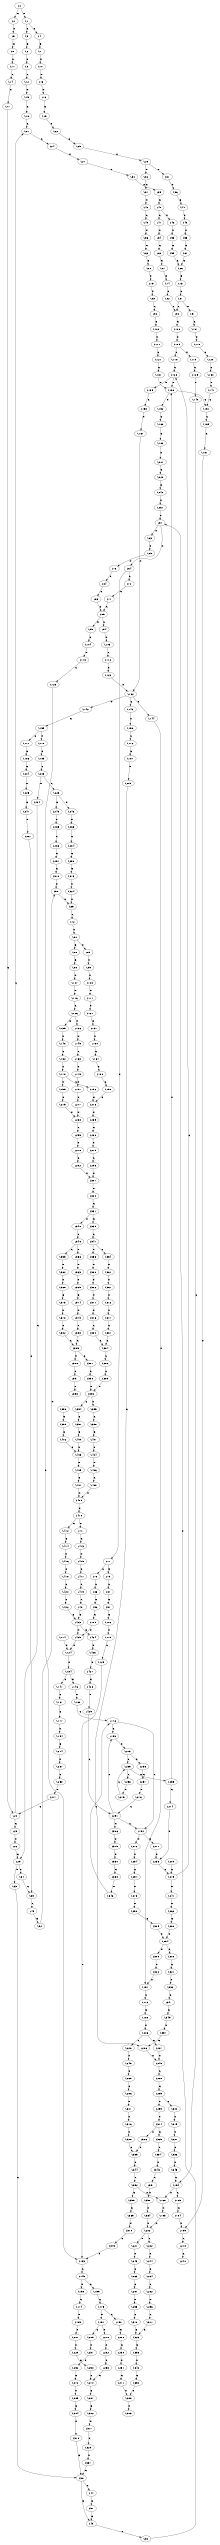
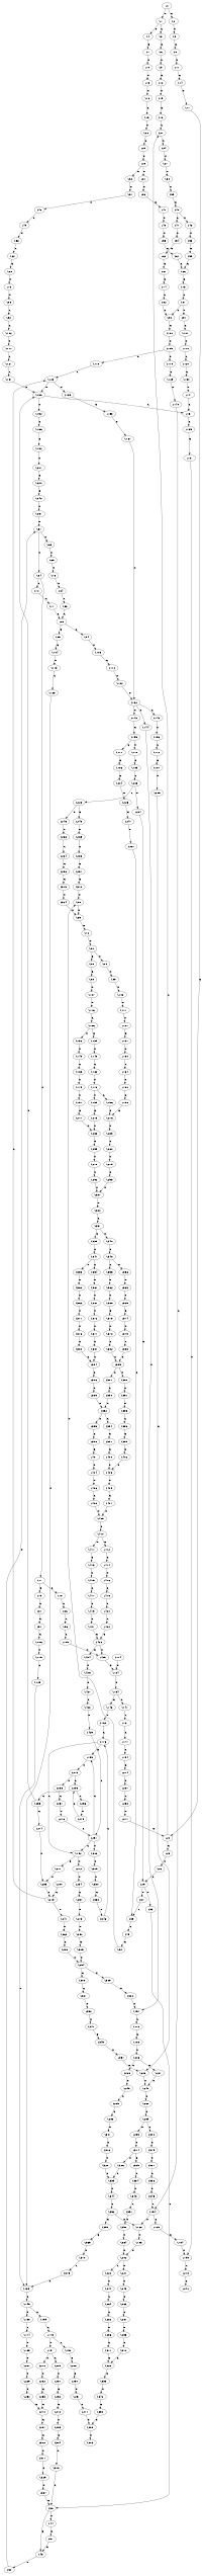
  strict digraph {
    S0
    S1
    S2
    S3
    S4
    S5
    S6
    S7
    S8
    S9
    S10
    S11
    S12
    S13
    S14
    S15
    S16
    S17
    S18
    S19
    S20
    S21
    S22
    S23
    S24
    S25
    S26
    S27
    S28
    S29
    S30
    S31
    S32
    S33
    S34
    S35
    S36
    S37
    S38
    S39
    S40
    S41
    S42
    S43
    S44
    S45
    S46
    S47
    S48
    S49
    S50
    S51
    S52
    S53
    S54
    S55
    S56
    S57
    S58
    S59
    S60
    S61
    S62
    S63
    S64
    S65
    S66
    S67
    S68
    S69
    S70
    S71
    S72
    S73
    S74
    S75
    S76
    S77
    S78
    S79
    S80
    S81
    S82
    S83
    S84
    S85
    S86
    S87
    S88
    S89
    S90
    S91
    S92
    S93
    S94
    S95
    S96
    S97
    S98
    S99
    S100
    S101
    S102
    S103
    S104
    S105
    S106
    S107
    S108
    S109
    S110
    S111
    S112
    S113
    S425
    S115
    S116
    S117
    S118
    S119
    S120
    S121
    S122
    S123
    S114
    S124
    S125
    S126
    S127
    S128
    S129
    S130
    S131
    S132
    S133
    S134
    S135
    S136
    S137
    S138
    S139
    S140
    S141
    S142
    S143
    S144
    S145
    S146
    S147
    S148
    S149
    S150
    S151
    S152
    S153
    S154
    S155
    S156
    S157
    S158
    S159
    S160
    S161
    S162
    S163
    S164
    S165
    S166
    S167
    S168
    S169
    S170
    S171
    S172
    S173
    S174
    S175
    S176
    S177
    S178
    S179
    S180
    S181
    S182
    S183
    S184
    S185
    S186
    S187
    S188
    S189
    S190
    S191
    S192
    S193
    S194
    S195
    S196
    S197
    S198
    S199
    S201
    S202
    S203
    S204
    S205
    S206
    S207
    S208
    S209
    S210
    S211
    S212
    S213
    S214
    S215
    S216
    S217
    S218
    S200
    S219
    S220
    S221
    S222
    S223
    S224
    S225
    S226
    S227
    S228
    S229
    S230
    S231
    S232
    S233
    S234
    S235
    S236
    S237
    S238
    S239
    S240
    S241
    S242
    S243
    S244
    S245
    S246
    S247
    S248
    S249
    S250
    S251
    S252
    S253
    S254
    S255
    S256
    S257
    S258
    S259
    S260
    S262
    S261
    S263
    S264
    S265
    S266
    S267
    S268
    S269
    S270
    S271
    S272
    S273
    S274
    S275
    S276
    S277
    S278
    S279
    S280
    S281
    S282
    S283
    S284
    S285
    S286
    S287
    S288
    S289
    S290
    S291
    S292
    S293
    S294
    S295
    S296
    S297
    S298
    S299
    S300
    S301
    S302
    S303
    S304
    S305
    S306
    S307
    S308
    S309
    S310
    S311
    S312
    S313
    S314
    S315
    S316
    S317
    S318
    S319
    S320
    S321
    S322
    S323
    S324
    S325
    S326
    S327
    S328
    S329
    S330
    S331
    S332
    S333
    S334
    S335
    S336
    S337
    S338
    S339
    S340
    S341
    S342
    S343
    S344
    S345
    S346
    S347
    S348
    S349
    S350
    S351
    S352
    S353
    S354
    S355
    S356
    S357
    S358
    S359
    S360
    S361
    S362
    S363
    S364
    S365
    S366
    S367
    S368
    S369
    S370
    S371
    S372
    S373
    S374
    S375
    S376
    S377
    S378
    S379
    S380
    S381
    S382
    S383
    S384
    S385
    S386
    S387
    S388
    S389
    S390
    S391
    S392
    S393
    S394
    S395
    S396
    S397
    S398
    S399
    S400
    S401
    S402
    S403
    S404
    S405
    S406
    S407
    S408
    S409
    S410
    S411
    S412
    S413
    S414
    S415
    S416
    S417
    S418
    S419
    S420
    S421
    S422
    S423
    S424
    S426
    S427
    S428
    S429
    S0 -> S1 [label=A]
    S0 -> S2 [label=G]
    S1 -> S3 [label=C]
    S1 -> S4 [label=T]
    S2 -> S5 [label=T]
    S3 -> S6 [label=G]
    S4 -> S7 [label=G]
    S5 -> S8 [label=G]
    S6 -> S9 [label=T]
    S7 -> S10 [label=T]
    S8 -> S11 [label=T]
    S9 -> S12 [label=G]
    S10 -> S13 [label=A]
    S11 -> S14 [label=G]
    S12 -> S15 [label=A]
    S13 -> S16 [label=A]
    S14 -> S17 [label=A]
    S15 -> S18 [label=G]
    S16 -> S19 [label=G]
    S17 -> S20 [label=G]
    S18 -> S21 [label=C]
    S19 -> S22 [label=T]
    S20 -> S21 [label=C]
    S20 -> S23 [label=G]
    S21 -> S24 [label=C]
    S22 -> S25 [label=C]
    S23 -> S26 [label=A]
    S24 -> S27 [label=T]
    S25 -> S28 [label=T]
    S26 -> S29 [label=G]
    S27 -> S30 [label=T]
    S28 -> S31 [label=A]
    S28 -> S32 [label=T]
    S29 -> S33 [label=A]
    S29 -> S34 [label=T]
    S30 -> S35 [label=A]
    S31 -> S36 [label=A]
    S32 -> S37 [label=A]
    S33 -> S38 [label=G]
    S34 -> S39 [label=C]
    S35 -> S40 [label=G]
    S36 -> S41 [label=G]
    S37 -> S42 [label=A]
    S38 -> S43 [label=G]
    S38 -> S44 [label=A]
    S39 -> S45 [label=G]
    S40 -> S46 [label=T]
    S40 -> S47 [label=C]
    S41 -> S48 [label=T]
    S42 -> S49 [label=C]
    S43 -> S50 [label=T]
    S44 -> S51 [label=G]
    S45 -> S52 [label=G]
    S46 -> S53 [label=A]
    S47 -> S54 [label=A]
    S48 -> S55 [label=A]
    S49 -> S56 [label=A]
    S50 -> S57 [label=T]
    S51 -> S43 [label=G]
    S52 -> S58 [label=A]
    S53 -> S59 [label=G]
    S54 -> S60 [label=G]
    S55 -> S61 [label=G]
    S56 -> S62 [label=G]
    S57 -> S63 [label=T]
    S57 -> S64 [label=A]
    S58 -> S65 [label=A]
    S59 -> S66 [label=G]
    S60 -> S67 [label=G]
    S61 -> S66 [label=G]
    S62 -> S68 [label=G]
    S63 -> S69 [label=T]
    S64 -> S70 [label=C]
    S64 -> S71 [label=T]
    S65 -> S72 [label=G]
    S66 -> S73 [label=G]
    S67 -> S74 [label=G]
    S68 -> S75 [label=T]
    S69 -> S76 [label=A]
    S70 -> S77 [label=C]
    S71 -> S78 [label=C]
    S71 -> S79 [label=G]
    S72 -> S80 [label=A]
    S73 -> S81 [label=C]
    S74 -> S82 [label=C]
    S75 -> S83 [label=A]
    S76 -> S84 [label=C]
    S77 -> S85 [label=C]
    S78 -> S86 [label=C]
    S79 -> S87 [label=C]
    S80 -> S88 [label=G]
    S80 -> S89 [label=A]
    S81 -> S90 [label=C]
    S81 -> S91 [label=T]
    S82 -> S90 [label=C]
    S83 -> S92 [label=C]
    S84 -> S93 [label=C]
    S85 -> S94 [label=C]
    S85 -> S95 [label=G]
    S86 -> S96 [label=G]
    S87 -> S97 [label=G]
    S88 -> S98 [label=G]
    S89 -> S99 [label=A]
    S90 -> S100 [label=G]
    S91 -> S101 [label=G]
    S92 -> S102 [label=G]
    S93 -> S85 [label=C]
    S94 -> S103 [label=A]
    S95 -> S104 [label=G]
    S96 -> S105 [label=G]
    S97 -> S106 [label=G]
    S98 -> S107 [label=A]
    S99 -> S108 [label=A]
    S100 -> S109 [label=T]
    S101 -> S110 [label=T]
    S102 -> S111 [label=T]
    S103 -> S112 [label=G]
    S104 -> S113 [label=A]
    S105 -> S425 [label=A]
    S106 -> S115 [label=A]
    S107 -> S116 [label=A]
    S108 -> S117 [label=A]
    S109 -> S118 [label=C]
    S109 -> S119 [label=T]
    S110 -> S120 [label=C]
    S111 -> S121 [label=C]
    S112 -> S122 [label=T]
    S113 -> S123 [label=C]
    S425 -> S124 [label=T]
    S115 -> S125 [label=C]
    S116 -> S126 [label=C]
    S117 -> S127 [label=T]
    S118 -> S128 [label=C]
    S119 -> S129 [label=C]
    S120 -> S130 [label=C]
    S121 -> S131 [label=C]
    S122 -> S132 [label=A]
    S123 -> S133 [label=T]
    S114 -> S124 [label=T]
    S124 -> S134 [label=T]
    S125 -> S133 [label=T]
    S126 -> S135 [label=G]
    S126 -> S136 [label=A]
    S127 -> S137 [label=G]
    S128 -> S138 [label=T]
    S128 -> S139 [label=A]
    S129 -> S140 [label=T]
    S130 -> S141 [label=T]
    S131 -> S138 [label=T]
    S132 -> S142 [label=A]
    S132 -> S143 [label=C]
    S132 -> S144 [label=T]
    S133 -> S145 [label=C]
    S134 -> S146 [label=G]
    S134 -> S147 [label=C]
    S135 -> S148 [label=A]
    S136 -> S149 [label=A]
    S137 -> S150 [label=A]
    S138 -> S151 [label=C]
    S138 -> S152 [label=T]
    S139 -> S153 [label=G]
    S140 -> S154 [label=C]
    S141 -> S151 [label=C]
    S142 -> S155 [label=G]
    S143 -> S156 [label=T]
    S144 -> S157 [label=T]
    S145 -> S158 [label=T]
    S145 -> S159 [label=C]
    S146 -> S160 [label=T]
    S147 -> S161 [label=C]
    S148 -> S162 [label=C]
    S149 -> S163 [label=C]
    S150 -> S164 [label=C]
    S151 -> S165 [label=C]
    S152 -> S166 [label=C]
    S153 -> S167 [label=T]
    S154 -> S168 [label=A]
    S154 -> S169 [label=C]
    S155 -> S170 [label=A]
    S155 -> S171 [label=C]
    S156 -> S172 [label=C]
    S157 -> S173 [label=C]
    S158 -> S174 [label=C]
    S159 -> S175 [label=C]
    S160 -> S176 [label=C]
    S161 -> S177 [label=C]
    S162 -> S178 [label=T]
    S163 -> S179 [label=T]
    S164 -> S180 [label=T]
    S165 -> S181 [label=G]
    S166 -> S182 [label=G]
    S167 -> S132 [label=A]
    S168 -> S183 [label=A]
    S169 -> S184 [label=G]
    S170 -> S185 [label=G]
    S171 -> S186 [label=G]
    S172 -> S187 [label=G]
    S173 -> S188 [label=G]
    S174 -> S189 [label=T]
    S175 -> S190 [label=C]
    S175 -> S191 [label=T]
    S176 -> S192 [label=C]
    S176 -> S193 [label=G]
    S177 -> S194 [label=T]
    S178 -> S195 [label=T]
    S178 -> S196 [label=C]
    S179 -> S197 [label=T]
    S180 -> S198 [label=C]
    S181 -> S199 [label=A]
    S182 -> S201 [label=A]
    S183 -> S202 [label=A]
    S184 -> S199 [label=A]
    S185 -> S203 [label=G]
    S186 -> S204 [label=G]
    S187 -> S205 [label=T]
    S188 -> S206 [label=T]
    S189 -> S207 [label=T]
    S190 -> S208 [label=G]
    S191 -> S209 [label=C]
    S191 -> S210 [label=T]
    S192 -> S211 [label=G]
    S192 -> S212 [label=A]
    S193 -> S213 [label=T]
    S194 -> S214 [label=G]
    S195 -> S215 [label=G]
    S196 -> S216 [label=G]
    S197 -> S217 [label=G]
    S198 -> S216 [label=G]
    S199 -> S218 [label=G]
    S201 -> S220 [label=G]
    S202 -> S221 [label=T]
    S202 -> S222 [label=C]
    S203 -> S223 [label=C]
    S203 -> S224 [label=A]
    S204 -> S225 [label=A]
    S205 -> S226 [label=G]
    S206 -> S227 [label=G]
    S206 -> S228 [label=C]
    S207 -> S229 [label=T]
    S208 -> S230 [label=G]
    S209 -> S231 [label=T]
    S210 -> S232 [label=T]
    S211 -> S233 [label=T]
    S212 -> S234 [label=T]
    S213 -> S235 [label=C]
    S213 -> S236 [label=T]
    S214 -> S237 [label=T]
    S215 -> S238 [label=A]
    S216 -> S239 [label=A]
    S217 -> S238 [label=A]
    S218 -> S240 [label=G]
    S200 -> S219 [label=C]
    S219 -> S128 [label=C]
    S219 -> S241 [label=T]
    S220 -> S242 [label=G]
    S221 -> S243 [label=T]
    S222 -> S244 [label=T]
    S223 -> S245 [label=G]
    S223 -> S246 [label=T]
    S224 -> S29 [label=G]
    S225 -> S247 [label=G]
    S226 -> S248 [label=A]
    S227 -> S248 [label=A]
    S228 -> S249 [label=T]
    S229 -> S250 [label=G]
    S230 -> S251 [label=T]
    S231 -> S252 [label=G]
    S232 -> S253 [label=G]
    S233 -> S219 [label=C]
    S234 -> S254 [label=C]
    S235 -> S255 [label=C]
    S235 -> S256 [label=G]
    S236 -> S257 [label=G]
    S237 -> S258 [label=G]
    S238 -> S259 [label=G]
    S239 -> S260 [label=G]
    S241 -> S262 [label=A]
    S242 -> S261 [label=T]
    S243 -> S263 [label=C]
    S244 -> S264 [label=C]
    S245 -> S265 [label=T]
    S246 -> S266 [label=T]
    S247 -> S267 [label=T]
    S248 -> S268 [label=C]
    S249 -> S269 [label=C]
    S250 -> S270 [label=G]
    S251 -> S271 [label=G]
    S252 -> S272 [label=G]
    S253 -> S270 [label=G]
    S254 -> S273 [label=T]
    S255 -> S138 [label=T]
    S255 -> S274 [label=G]
    S256 -> S275 [label=T]
    S257 -> S276 [label=T]
    S258 -> S277 [label=A]
    S259 -> S278 [label=T]
    S260 -> S279 [label=T]
    S262 -> S280 [label=G]
    S261 -> S57 [label=T]
    S263 -> S281 [label=C]
    S264 -> S282 [label=C]
    S265 -> S283 [label=C]
    S266 -> S284 [label=C]
    S267 -> S39 [label=C]
    S268 -> S285 [label=G]
    S269 -> S286 [label=G]
    S270 -> S287 [label=G]
    S271 -> S288 [label=T]
    S272 -> S289 [label=A]
    S273 -> S290 [label=A]
    S274 -> S233 [label=T]
    S275 -> S235 [label=C]
    S276 -> S291 [label=C]
    S277 -> S20 [label=G]
    S278 -> S292 [label=C]
    S279 -> S293 [label=C]
    S280 -> S294 [label=T]
    S281 -> S295 [label=A]
    S282 -> S296 [label=A]
    S283 -> S297 [label=G]
    S284 -> S298 [label=G]
    S285 -> S299 [label=T]
    S285 -> S300 [label=G]
    S286 -> S301 [label=T]
    S287 -> S302 [label=G]
    S288 -> S303 [label=A]
    S289 -> S304 [label=G]
    S290 -> S305 [label=G]
    S291 -> S192 [label=C]
    S291 -> S193 [label=G]
    S291 -> S306 [label=A]
    S292 -> S307 [label=A]
    S293 -> S307 [label=A]
    S294 -> S308 [label=G]
    S294 -> S309 [label=A]
    S295 -> S310 [label=C]
    S296 -> S311 [label=C]
    S297 -> S312 [label=G]
    S298 -> S313 [label=G]
    S299 -> S314 [label=T]
    S300 -> S315 [label=T]
    S301 -> S316 [label=T]
    S302 -> S317 [label=A]
    S304 -> S318 [label=A]
    S305 -> S294 [label=T]
    S306 -> S319 [label=T]
    S307 -> S320 [label=A]
    S308 -> S321 [label=C]
    S309 -> S322 [label=T]
    S310 -> S323 [label=G]
    S311 -> S323 [label=G]
    S312 -> S58 [label=A]
    S313 -> S324 [label=A]
    S314 -> S325 [label=G]
    S314 -> S326 [label=T]
    S315 -> S327 [label=T]
    S316 -> S328 [label=T]
    S317 -> S329 [label=G]
    S318 -> S38 [label=G]
    S319 -> S330 [label=T]
    S320 -> S331 [label=G]
    S321 -> S332 [label=T]
    S322 -> S157 [label=T]
    S323 -> S333 [label=G]
    S324 -> S65 [label=A]
    S325 -> S334 [label=C]
    S326 -> S335 [label=C]
    S327 -> S336 [label=C]
    S328 -> S335 [label=C]
    S329 -> S337 [label=A]
    S330 -> S338 [label=G]
    S331 -> S339 [label=G]
    S331 -> S340 [label=A]
    S332 -> S341 [label=C]
    S333 -> S342 [label=T]
    S334 -> S343 [label=T]
    S335 -> S344 [label=T]
    S336 -> S345 [label=T]
    S337 -> S38 [label=G]
    S338 -> S346 [label=T]
    S339 -> S347 [label=C]
    S340 -> S348 [label=C]
    S341 -> S349 [label=G]
    S342 -> S350 [label=G]
    S343 -> S351 [label=C]
    S344 -> S352 [label=C]
    S345 -> S154 [label=C]
    S346 -> S176 [label=C]
    S347 -> S353 [label=T]
    S347 -> S354 [label=C]
    S348 -> S355 [label=C]
    S348 -> S356 [label=T]
    S349 -> S357 [label=T]
    S350 -> S288 [label=T]
    S351 -> S358 [label=A]
    S352 -> S168 [label=A]
    S352 -> S359 [label=G]
    S353 -> S360 [label=A]
    S354 -> S361 [label=A]
    S355 -> S362 [label=A]
    S356 -> S363 [label=A]
    S357 -> S226 [label=G]
    S358 -> S364 [label=A]
    S359 -> S365 [label=G]
    S360 -> S366 [label=T]
    S361 -> S367 [label=T]
    S362 -> S368 [label=T]
    S363 -> S369 [label=T]
    S364 -> S202 [label=A]
    S365 -> S370 [label=A]
    S366 -> S371 [label=A]
    S367 -> S372 [label=A]
    S368 -> S373 [label=G]
    S369 -> S374 [label=G]
    S370 -> S375 [label=C]
    S371 -> S376 [label=A]
    S372 -> S377 [label=A]
    S373 -> S378 [label=A]
    S374 -> S379 [label=A]
    S375 -> S133 [label=T]
    S376 -> S380 [label=C]
    S377 -> S381 [label=C]
    S378 -> S382 [label=C]
    S379 -> S383 [label=C]
    S380 -> S384 [label=C]
    S381 -> S384 [label=C]
    S382 -> S385 [label=C]
    S383 -> S385 [label=C]
    S384 -> S386 [label=C]
    S385 -> S387 [label=C]
    S385 -> S388 [label=A]
    S386 -> S389 [label=C]
    S387 -> S390 [label=C]
    S388 -> S391 [label=C]
    S389 -> S392 [label=T]
    S390 -> S392 [label=T]
    S391 -> S393 [label=T]
    S392 -> S394 [label=C]
    S392 -> S395 [label=T]
+   S393 -> S396 [label=C]
    S394 -> S397 [label=G]
    S395 -> S398 [label=G]
    S396 -> S399 [label=G]
    S397 -> S400 [label=G]
    S398 -> S401 [label=G]
    S399 -> S402 [label=G]
    S400 -> S403 [label=T]
    S401 -> S404 [label=T]
    S402 -> S403 [label=T]
    S403 -> S405 [label=A]
    S404 -> S406 [label=A]
    S405 -> S407 [label=G]
    S406 -> S408 [label=G]
    S407 -> S409 [label=A]
    S408 -> S409 [label=A]
    S409 -> S410 [label=T]
    S410 -> S411 [label=A]
    S410 -> S412 [label=G]
    S411 -> S413 [label=G]
    S412 -> S414 [label=G]
    S413 -> S415 [label=A]
    S414 -> S416 [label=A]
    S415 -> S417 [label=C]
    S416 -> S418 [label=C]
    S417 -> S419 [label=C]
    S418 -> S420 [label=C]
    S419 -> S421 [label=G]
    S420 -> S422 [label=G]
    S421 -> S423 [label=G]
    S422 -> S423 [label=G]
    S423 -> S425 [label=A]
    S423 -> S424 [label=G]
    S424 -> S426 [label=T]
    S426 -> S427 [label=T]
    S427 -> S428 [label=G]
    S428 -> S429 [label=T]
    S429 -> S291 [label=C]
  }
